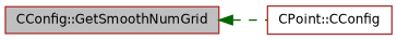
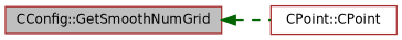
  digraph {
    rankdir=LR
    node [color=brown fontname=Helvetica fontsize=10 shape=record style=filled]
    n1 [fillcolor=grey75 fontcolor=black height=0.2 label="CConfig::GetSmoothNumGrid" width=0.4]
-   n2 [fillcolor=white height=0.2 label="CPoint::CConfig" width=0.4]
+   n2 [fillcolor=white height=0.2 label="CPoint::CPoint" width=0.4]
    n1 -> n2 [color=darkgreen dir=back fontname=Helvetica fontsize=10 labelfontname=Helvetica labelfontsize=10 style=dashed]
  }
